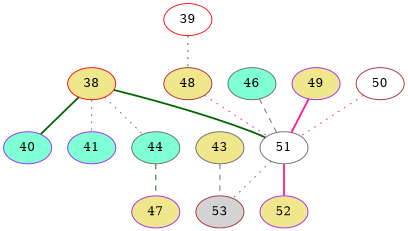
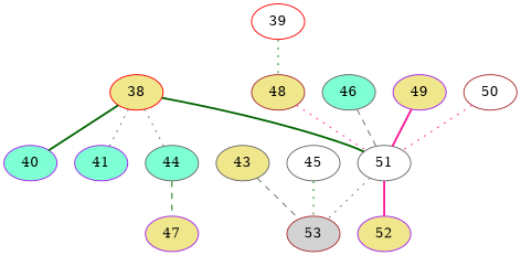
  graph {
    node [color=purple fillcolor=khaki style=filled]
    edge [color=darkgreen style=dotted]
    38 [color=red super="+22+30"]
    40 [fillcolor=aquamarine]
    41 [fillcolor=aquamarine]
    44 [color=gray40 fillcolor=aquamarine]
    51 [color=gray40 fillcolor=white super="+8+24+14+31+42+29+32+34"]
    47
    53 [color=brown fillcolor=lightgrey super="+3+18+12+33+37+27+35"]
    52
    39 [color=red fillcolor=white]
    48 [color=brown super="+36"]
    43 [color=gray40]
+   45 [color=gray40 fillcolor=white]
    46 [color=gray40 fillcolor=aquamarine]
    49
    50 [color=brown fillcolor=white]
    38 -- 40 [style=bold]
    38 -- 41 [color=gray40]
    38 -- 44 [color=gray40]
    38 -- 51 [style=bold]
    44 -- 47 [style=dashed]
    51 -- 53 [color=gray40]
    51 -- 52 [color=deeppink style=bold]
    39 -- 48
    48 -- 51 [color=deeppink]
    43 -- 53 [color=gray40 style=dashed]
+   45 -- 53
    46 -- 51 [color=gray40 style=dashed]
    49 -- 51 [color=deeppink style=bold]
    50 -- 51 [color=deeppink]
  }
